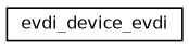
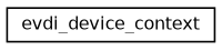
  digraph {
    rankdir=LR
-   n1 [color=black fillcolor=white fontname=Helvetica fontsize=10 height=0.2 label=evdi_device_evdi shape=record style=filled width=0.4]
+   n1 [color=black fillcolor=white fontname=Helvetica fontsize=10 height=0.2 label=evdi_device_context shape=record style=filled width=0.4]
  }
